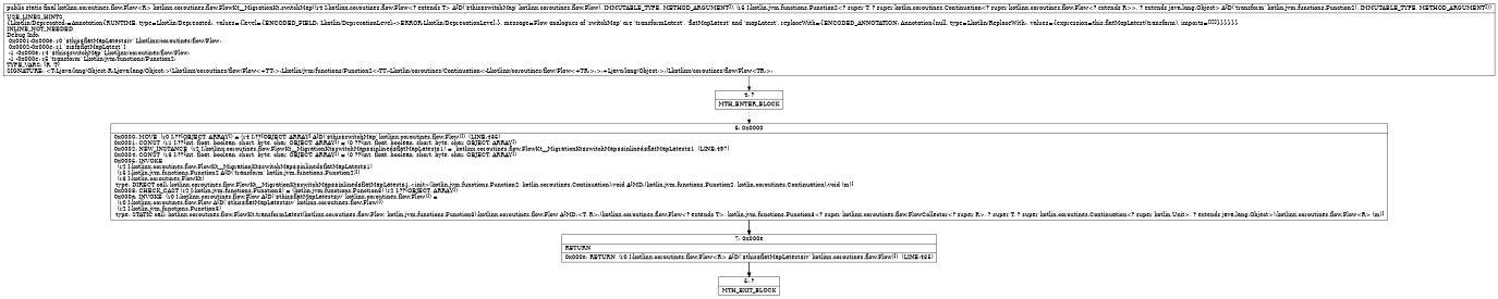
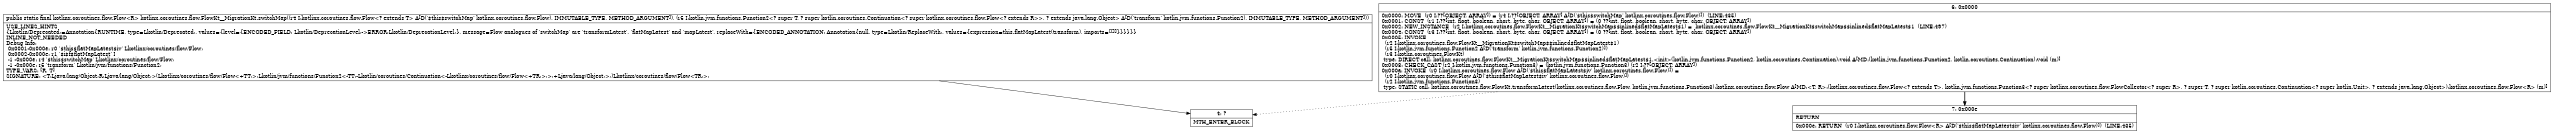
  digraph {
    node [shape=record]
    edge [style=bold]
    n1 [label="{4\:\ ?|MTH_ENTER_BLOCK\l}"]
    n2 [label="{6\:\ 0x0000|0x0000: MOVE  (r0 I:??[OBJECT, ARRAY]) = (r4 I:??[OBJECT, ARRAY] A[D('$this$switchMap' kotlinx.coroutines.flow.Flow)])  (LINE:435)\l0x0001: CONST  (r1 I:??[int, float, boolean, short, byte, char, OBJECT, ARRAY]) = (0 ??[int, float, boolean, short, byte, char, OBJECT, ARRAY]) \l0x0002: NEW_INSTANCE  (r2 I:kotlinx.coroutines.flow.FlowKt__MigrationKt$switchMap$$inlined$flatMapLatest$1) =  kotlinx.coroutines.flow.FlowKt__MigrationKt$switchMap$$inlined$flatMapLatest$1  (LINE:497)\l0x0004: CONST  (r3 I:??[int, float, boolean, short, byte, char, OBJECT, ARRAY]) = (0 ??[int, float, boolean, short, byte, char, OBJECT, ARRAY]) \l0x0005: INVOKE  \l  (r2 I:kotlinx.coroutines.flow.FlowKt__MigrationKt$switchMap$$inlined$flatMapLatest$1)\l  (r5 I:kotlin.jvm.functions.Function2 A[D('transform' kotlin.jvm.functions.Function2)])\l  (r3 I:kotlin.coroutines.FlowKt)\l type: DIRECT call: kotlinx.coroutines.flow.FlowKt__MigrationKt$switchMap$$inlined$flatMapLatest$1.\<init\>(kotlin.jvm.functions.Function2, kotlin.coroutines.Continuation):void A[MD:(kotlin.jvm.functions.Function2, kotlin.coroutines.Continuation):void (m)]\l0x0008: CHECK_CAST (r2 I:kotlin.jvm.functions.Function3) = (kotlin.jvm.functions.Function3) (r2 I:??[OBJECT, ARRAY]) \l0x000a: INVOKE  (r0 I:kotlinx.coroutines.flow.Flow A[D('$this$flatMapLatest$iv' kotlinx.coroutines.flow.Flow)]) = \l  (r0 I:kotlinx.coroutines.flow.Flow A[D('$this$flatMapLatest$iv' kotlinx.coroutines.flow.Flow)])\l  (r2 I:kotlin.jvm.functions.Function3)\l type: STATIC call: kotlinx.coroutines.flow.FlowKt.transformLatest(kotlinx.coroutines.flow.Flow, kotlin.jvm.functions.Function3):kotlinx.coroutines.flow.Flow A[MD:\<T, R\>:(kotlinx.coroutines.flow.Flow\<? extends T\>, kotlin.jvm.functions.Function3\<? super kotlinx.coroutines.flow.FlowCollector\<? super R\>, ? super T, ? super kotlin.coroutines.Continuation\<? super kotlin.Unit\>, ? extends java.lang.Object\>):kotlinx.coroutines.flow.Flow\<R\> (m)]\l}"]
    n3 [label="{7\:\ 0x000e|RETURN\l|0x000e: RETURN  (r0 I:kotlinx.coroutines.flow.Flow\<R\> A[D('$this$flatMapLatest$iv' kotlinx.coroutines.flow.Flow)])  (LINE:435)\l}"]
-   n4 [label="{5\:\ ?|MTH_EXIT_BLOCK\l}"]
    n5 [label="{public static final kotlinx.coroutines.flow.Flow\<R\> kotlinx.coroutines.flow.FlowKt__MigrationKt.switchMap((r4 I:kotlinx.coroutines.flow.Flow\<? extends T\> A[D('$this$switchMap' kotlinx.coroutines.flow.Flow), IMMUTABLE_TYPE, METHOD_ARGUMENT]), (r5 I:kotlin.jvm.functions.Function2\<? super T, ? super kotlin.coroutines.Continuation\<? super kotlinx.coroutines.flow.Flow\<? extends R\>\>, ? extends java.lang.Object\> A[D('transform' kotlin.jvm.functions.Function2), IMMUTABLE_TYPE, METHOD_ARGUMENT]))  | USE_LINES_HINTS\l\{Lkotlin\/Deprecated;=Annotation\{RUNTIME, type=Lkotlin\/Deprecated;, values=\{level=\{ENCODED_FIELD: Lkotlin\/DeprecationLevel;\-\>ERROR:Lkotlin\/DeprecationLevel;\}, message=Flow analogues of 'switchMap' are 'transformLatest', 'flatMapLatest' and 'mapLatest', replaceWith=\{ENCODED_ANNOTATION: Annotation\{null, type=Lkotlin\/ReplaceWith;, values=\{expression=this.flatMapLatest(transform), imports=[[]]\}\}\}\}\}\}\lINLINE_NOT_NEEDED\lDebug Info:\l  0x0001\-0x000e: r0 '$this$flatMapLatest$iv' Lkotlinx\/coroutines\/flow\/Flow;\l  0x0002\-0x000e: r1 '$i$f$flatMapLatest' I\l  \-1 \-0x000e: r4 '$this$switchMap' Lkotlinx\/coroutines\/flow\/Flow;\l  \-1 \-0x000e: r5 'transform' Lkotlin\/jvm\/functions\/Function2;\lTYPE_VARS: [R, T]\lSIGNATURE: \<T:Ljava\/lang\/Object;R:Ljava\/lang\/Object;\>(Lkotlinx\/coroutines\/flow\/Flow\<+TT;\>;Lkotlin\/jvm\/functions\/Function2\<\-TT;\-Lkotlin\/coroutines\/Continuation\<\-Lkotlinx\/coroutines\/flow\/Flow\<+TR;\>;\>;+Ljava\/lang\/Object;\>;)Lkotlinx\/coroutines\/flow\/Flow\<TR;\>;\l}"]
-   n1 -> n2 [style=dotted]
+   n2 -> n1 [style=dotted]
    n2 -> n3
-   n3 -> n4
    n5 -> n1 [style=solid]
  }
